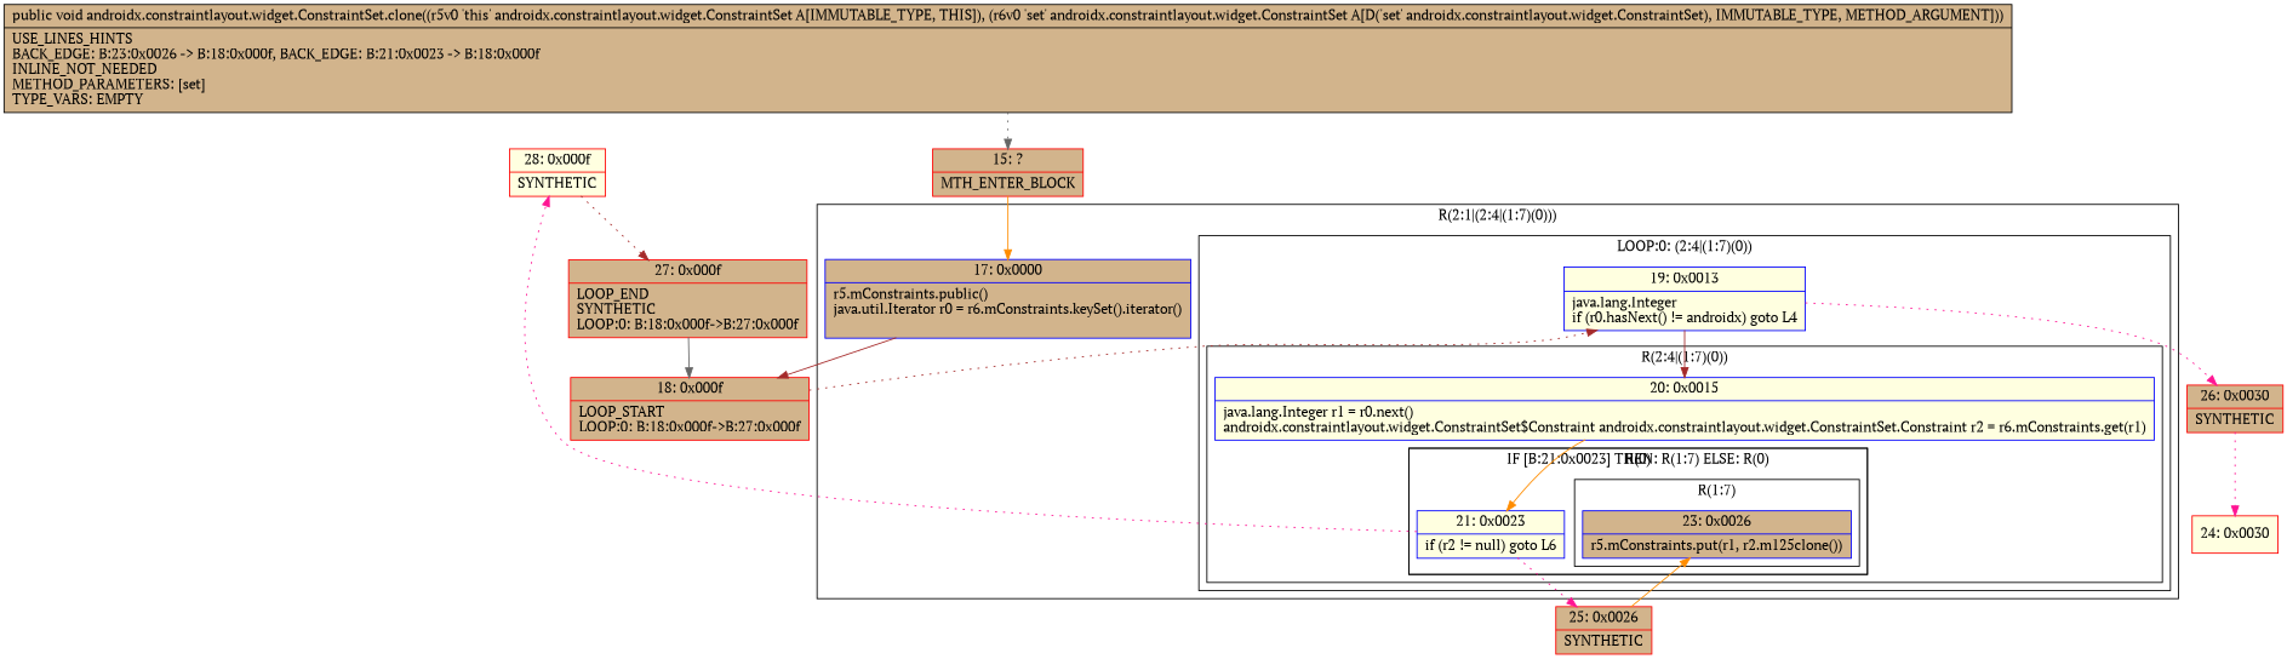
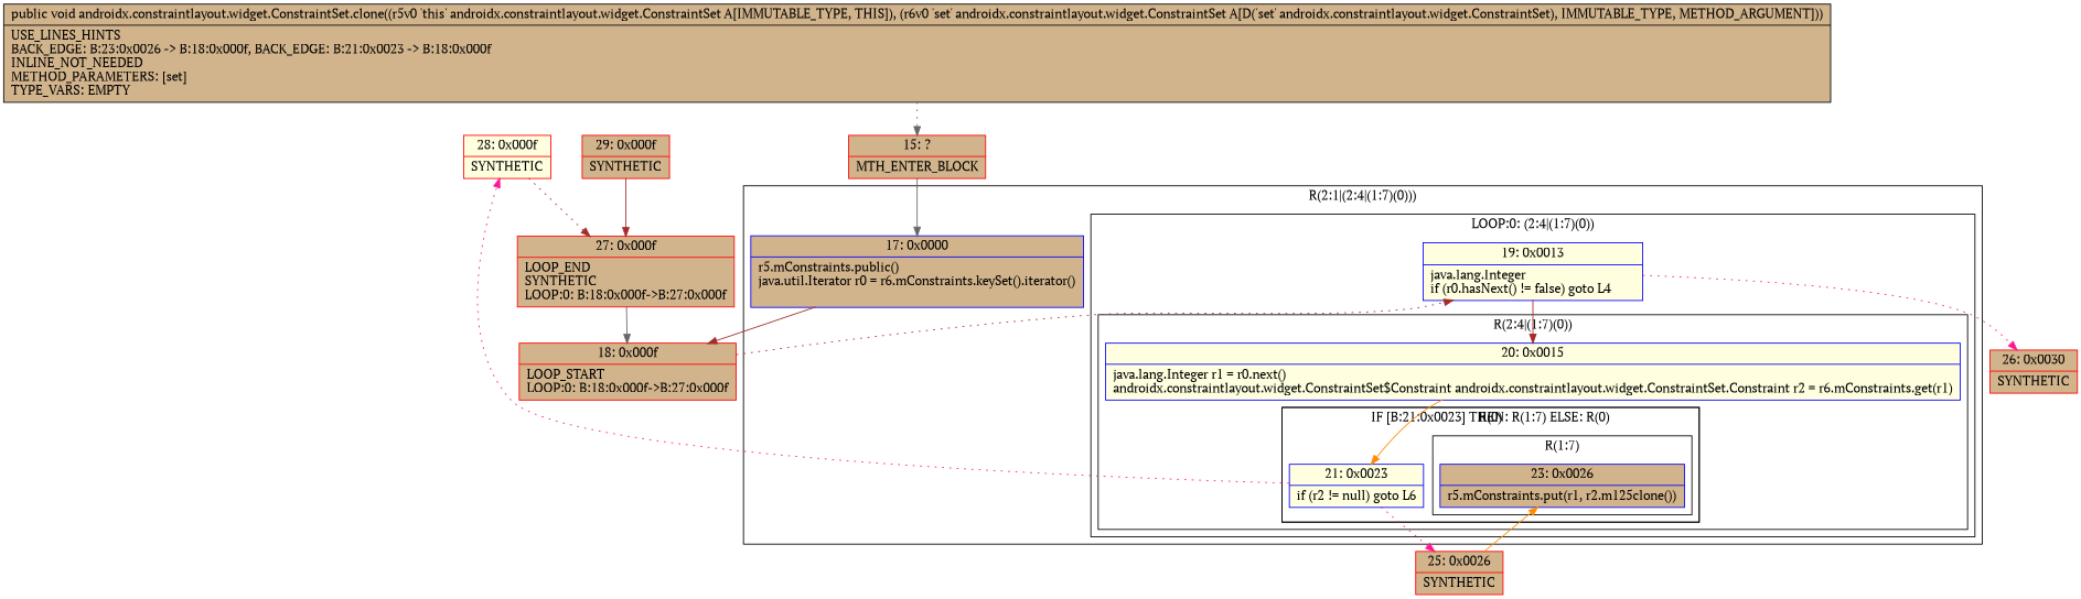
  digraph {
    fontname="PT Serif"
    node [color=red fillcolor=tan fontname="PT Serif" shape=record style=filled]
    edge [color=brown fontname="PT Serif" style=dotted]
    n1 [color=blue label="{23\:\ 0x0026|r5.mConstraints.put(r1, r2.m125clone())\l}"]
    n2 [color=blue fillcolor=lightyellow label="{21\:\ 0x0023|if (r2 != null) goto L6\l}"]
    n3 [color=blue fillcolor=lightyellow label="{20\:\ 0x0015|java.lang.Integer r1 = r0.next()\landroidx.constraintlayout.widget.ConstraintSet$Constraint androidx.constraintlayout.widget.ConstraintSet.Constraint r2 = r6.mConstraints.get(r1)\l}"]
-   n4 [color=blue fillcolor=lightyellow label="{19\:\ 0x0013|java.lang.Integer \lif (r0.hasNext() != androidx) goto L4\l}"]
+   n4 [color=blue fillcolor=lightyellow label="{19\:\ 0x0013|java.lang.Integer \lif (r0.hasNext() != false) goto L4\l}"]
    n5 [color=blue label="{17\:\ 0x0000|r5.mConstraints.public()\ljava.util.Iterator r0 = r6.mConstraints.keySet().iterator()\l\l}"]
    n6 [label="{25\:\ 0x0026|SYNTHETIC\l}"]
    n7 [fillcolor=lightyellow label="{28\:\ 0x000f|SYNTHETIC\l}"]
    n8 [label="{26\:\ 0x0030|SYNTHETIC\l}"]
    n9 [label="{18\:\ 0x000f|LOOP_START\lLOOP:0: B:18:0x000f\-\>B:27:0x000f\l}"]
-   n10 [fillcolor=lightyellow label="{24\:\ 0x0030}"]
    n11 [label="{27\:\ 0x000f|LOOP_END\lSYNTHETIC\lLOOP:0: B:18:0x000f\-\>B:27:0x000f\l}"]
+   n12 [label="{29\:\ 0x000f|SYNTHETIC\l}"]
    n13 [label="{15\:\ ?|MTH_ENTER_BLOCK\l}"]
    n14 [label="{public void androidx.constraintlayout.widget.ConstraintSet.clone((r5v0 'this' androidx.constraintlayout.widget.ConstraintSet A[IMMUTABLE_TYPE, THIS]), (r6v0 'set' androidx.constraintlayout.widget.ConstraintSet A[D('set' androidx.constraintlayout.widget.ConstraintSet), IMMUTABLE_TYPE, METHOD_ARGUMENT]))  | USE_LINES_HINTS\lBACK_EDGE: B:23:0x0026 \-\> B:18:0x000f, BACK_EDGE: B:21:0x0023 \-\> B:18:0x000f\lINLINE_NOT_NEEDED\lMETHOD_PARAMETERS: [set]\lTYPE_VARS: EMPTY\l}" color=""]
    subgraph cluster_1 {
      label="R(2:1|(2:4|(1:7)(0)))"
      n5
      subgraph cluster_2 {
        label="LOOP:0: (2:4|(1:7)(0))"
        n4
        subgraph cluster_3 {
          label="R(2:4|(1:7)(0))"
          n3
          subgraph cluster_4 {
            label="IF [B:21:0x0023] THEN: R(1:7) ELSE: R(0)"
            n2
            subgraph cluster_5 {
              label="R(1:7)"
              n1
            }
            subgraph cluster_6 {
              label="R(0)"
            }
          }
        }
      }
    }
    n2 -> n6 [color=deeppink]
    n2 -> n7 [color=deeppink]
    n3 -> n2 [color=darkorange style=solid]
    n4 -> n3 [style=solid]
    n4 -> n8 [color=deeppink]
    n5 -> n9 [style=solid]
    n6 -> n1 [color=darkorange style=solid]
    n7 -> n11
-   n8 -> n10 [color=deeppink]
    n9 -> n4
    n11 -> n9 [color=gray40 style=solid]
-   n13 -> n5 [color=darkorange style=solid]
+   n12 -> n11 [style=solid]
+   n13 -> n5 [color=gray40 style=solid]
    n14 -> n13 [color=gray40]
  }
